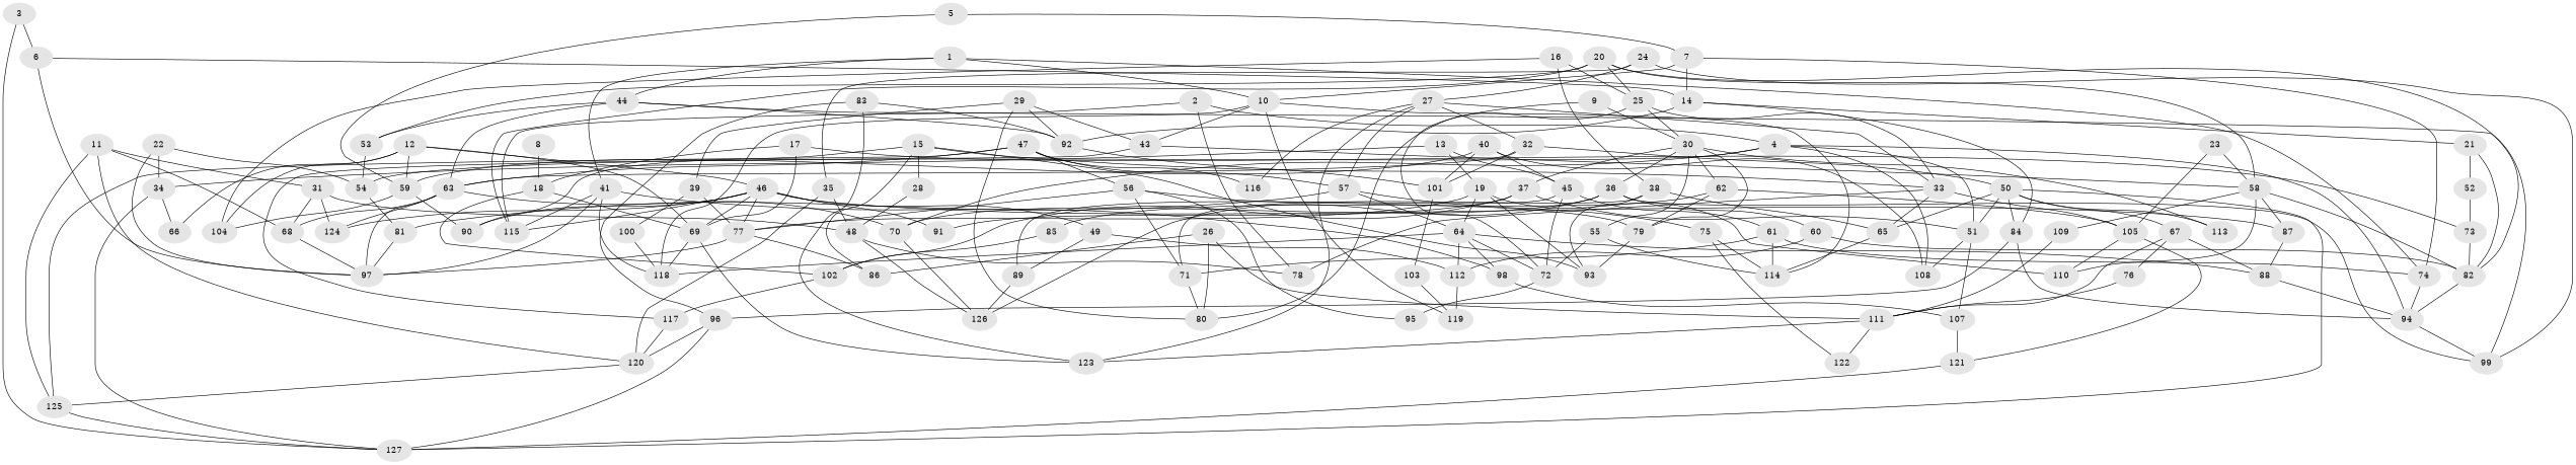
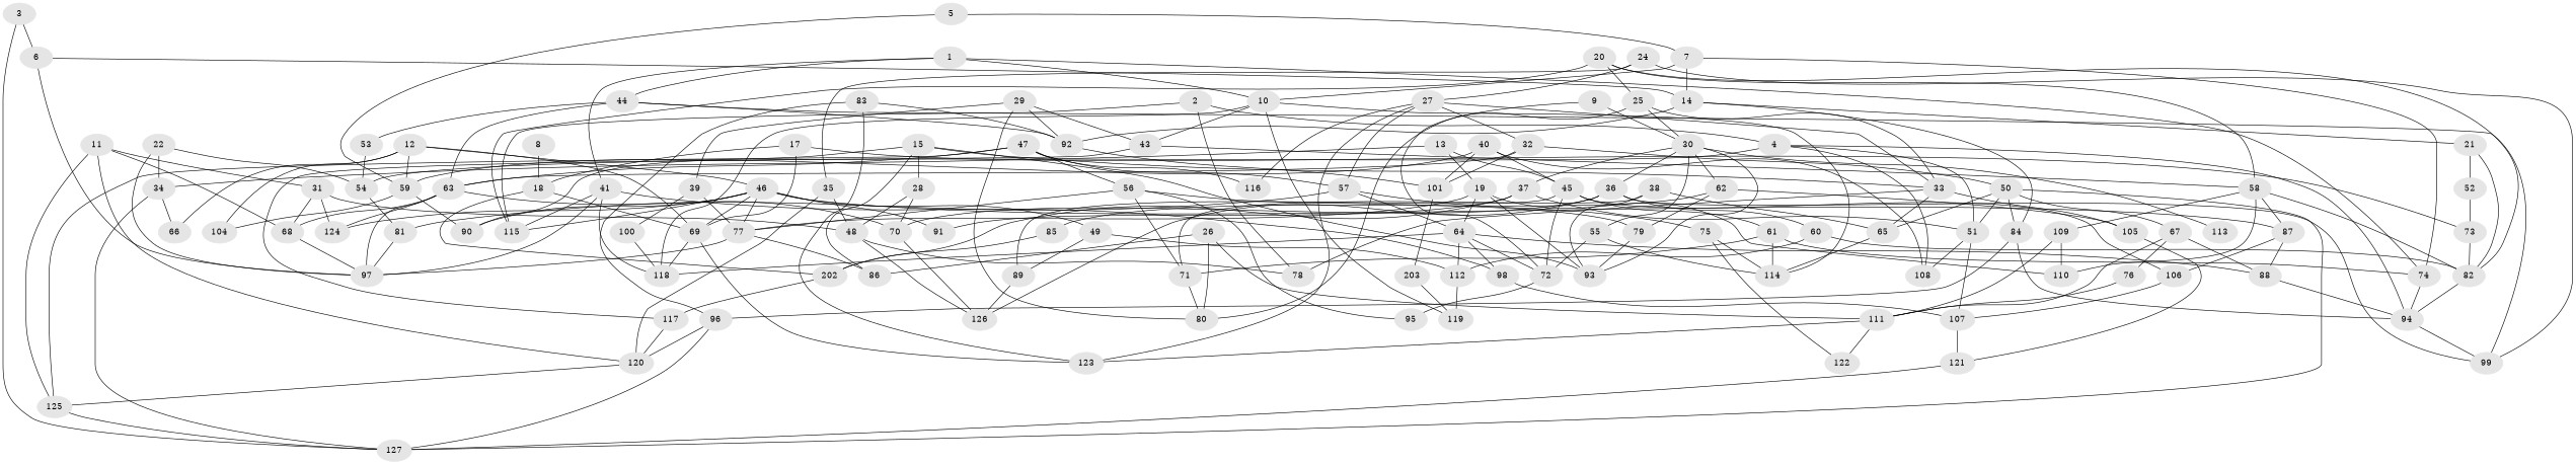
  graph {
    node [color=gray90 style=filled]
    1
    10
    41
    44
    74
    43
    114
    118
    119
    115
    97
    98
    92
    53
    99
    63
    94
    2
    4
    78
    51
    54
    70
    108
    3
    6
    127
    14
    107
    81
    126
    5
    7
    59
    104
    90
    21
    84
    8
    18
    69
-   102
+   102 [label=202]
    9
    30
    72
    93
    36
    37
    55
    62
    113
    95
    58
    117
    11
    31
    68
    120
    125
    48
    124
    12
    46
    66
    77
    91
    49
    87
    123
    13
    19
    34
    45
    64
    110
    61
    89
+   106
    82
    52
    96
    101
    15
    28
    33
    86
    105
    65
-   16
    25
    38
    80
    71
    17
    73
    112
    88
    20
    109
    22
-   23
    121
    24
    27
    35
    32
    57
    116
    26
    111
    50
    75
    29
    39
    100
    60
    79
    85
    67
-   103
+   103 [label=203]
    40
    76
    47
    56
    122
    83
    1 -- 10
    1 -- 41
    1 -- 44
    1 -- 74
    10 -- 43
    10 -- 114
    10 -- 118
    10 -- 119
    41 -- 118
    41 -- 115
    41 -- 97
    41 -- 98
    44 -- 92
    44 -- 53
    44 -- 99
    44 -- 63
    74 -- 94
    43 -- 58
    43 -- 117
    98 -- 107
    92 -- 101
    53 -- 54
    63 -- 97
    63 -- 70
    63 -- 68
    63 -- 124
    94 -- 99
    2 -- 115
    2 -- 4
    2 -- 78
    4 -- 94
    4 -- 51
    4 -- 54
-   4 -- 70
+   28 -- 70
    4 -- 108
    51 -- 108
    51 -- 107
    54 -- 81
    70 -- 126
    3 -- 6
    3 -- 127
    6 -- 97
    6 -- 14
    14 -- 92
    14 -- 21
    14 -- 84
    107 -- 121
    81 -- 97
    5 -- 7
    5 -- 59
    7 -- 10
    7 -- 74
    7 -- 14
    59 -- 104
    59 -- 90
    21 -- 82
    21 -- 52
    84 -- 94
    84 -- 96
    8 -- 18
    18 -- 69
    18 -- 102
    69 -- 118
    69 -- 123
    102 -- 117
    9 -- 30
    9 -- 72
-   30 -- 79
+   30 -- 93
    30 -- 36
    30 -- 37
    30 -- 55
    30 -- 62
    30 -- 113
    72 -- 95
    36 -- 99
    36 -- 70
    36 -- 126
    36 -- 60
    37 -- 51
    37 -- 102
    37 -- 91
    55 -- 114
    55 -- 72
    62 -- 105
    62 -- 79
    62 -- 85
    58 -- 87
    58 -- 110
    58 -- 82
    58 -- 109
    117 -- 120
    11 -- 31
    11 -- 68
    11 -- 120
    11 -- 125
    31 -- 68
    31 -- 48
    31 -- 124
    68 -- 97
    120 -- 125
    125 -- 127
    48 -- 78
    48 -- 126
    12 -- 59
    12 -- 104
    12 -- 69
    12 -- 46
    12 -- 66
    46 -- 115
    46 -- 90
    46 -- 69
    46 -- 124
    46 -- 77
    46 -- 91
    46 -- 49
    46 -- 87
    77 -- 97
    77 -- 86
    49 -- 89
    49 -- 112
+   87 -- 106
    87 -- 88
    13 -- 19
    13 -- 34
    13 -- 45
    19 -- 93
    19 -- 77
    19 -- 64
    19 -- 110
    34 -- 127
    34 -- 66
    45 -- 72
    45 -- 61
    45 -- 89
+   45 -- 106
    64 -- 118
    64 -- 98
    64 -- 72
    64 -- 112
    64 -- 88
    61 -- 74
    61 -- 114
    61 -- 71
    89 -- 126
+   106 -- 107
    82 -- 94
    52 -- 73
    96 -- 127
    96 -- 120
    101 -- 103
    15 -- 90
    15 -- 93
    15 -- 28
    15 -- 33
    15 -- 86
    28 -- 48
    33 -- 78
    33 -- 105
    33 -- 65
    105 -- 121
    65 -- 114
-   16 -- 104
-   16 -- 25
-   16 -- 38
    25 -- 30
    25 -- 33
    25 -- 80
    38 -- 93
    38 -- 65
    38 -- 71
    71 -- 80
    17 -- 18
    17 -- 69
    17 -- 73
    73 -- 82
    112 -- 119
    88 -- 94
    20 -- 115
-   20 -- 53
    20 -- 58
    20 -- 82
    20 -- 25
-   105 -- 110
+   109 -- 110
    109 -- 111
    22 -- 97
    22 -- 54
    22 -- 34
-   23 -- 58
-   23 -- 105
    121 -- 127
    24 -- 99
    24 -- 27
    24 -- 35
    27 -- 123
    27 -- 33
    27 -- 32
    27 -- 57
    27 -- 116
    35 -- 120
    35 -- 48
    32 -- 63
    32 -- 101
    32 -- 50
    57 -- 81
    57 -- 64
    57 -- 75
    26 -- 86
    26 -- 80
    26 -- 111
    111 -- 123
    111 -- 122
    50 -- 51
    50 -- 127
    50 -- 84
-   50 -- 113
    50 -- 65
    50 -- 67
    75 -- 114
    75 -- 122
    29 -- 43
    29 -- 92
    29 -- 80
    29 -- 39
    39 -- 77
    39 -- 100
    100 -- 118
    60 -- 82
    60 -- 112
    79 -- 93
    85 -- 102
    67 -- 88
    67 -- 111
    67 -- 76
    103 -- 119
    40 -- 108
    40 -- 59
    40 -- 45
    40 -- 101
    76 -- 111
    47 -- 63
    47 -- 125
    47 -- 57
    47 -- 116
    47 -- 56
    56 -- 95
    56 -- 77
    56 -- 71
    56 -- 79
    83 -- 92
    83 -- 123
    83 -- 96
  }
